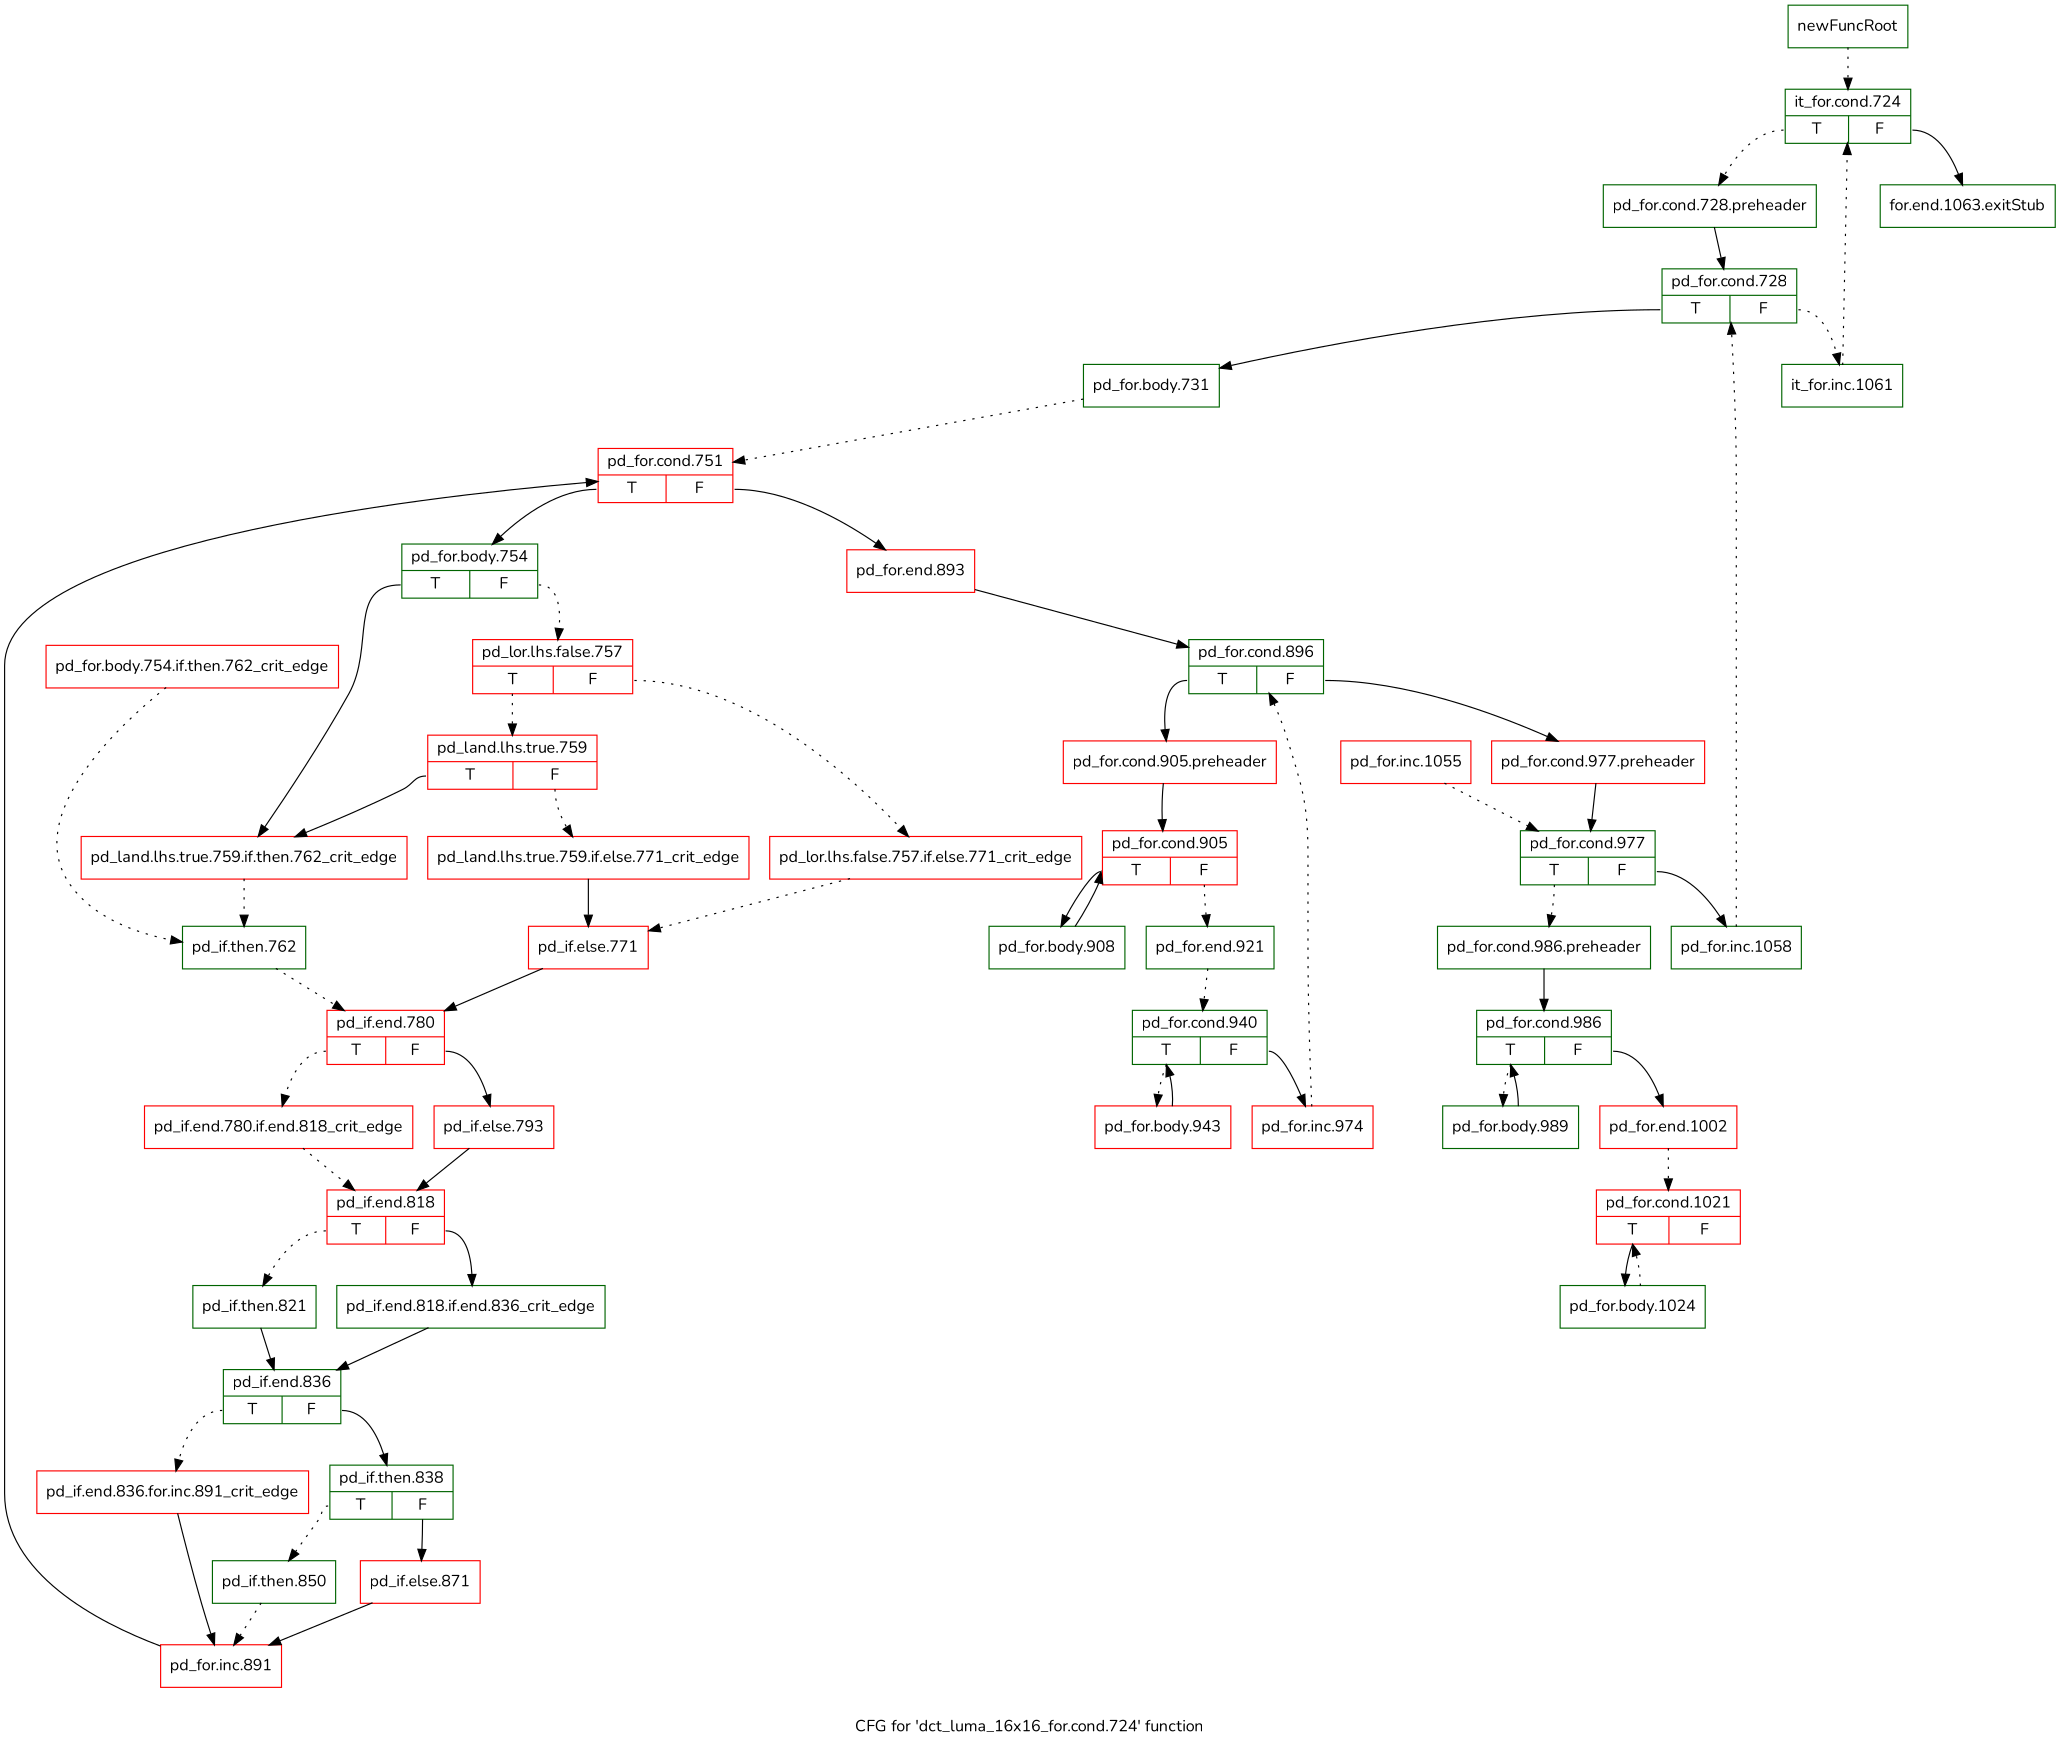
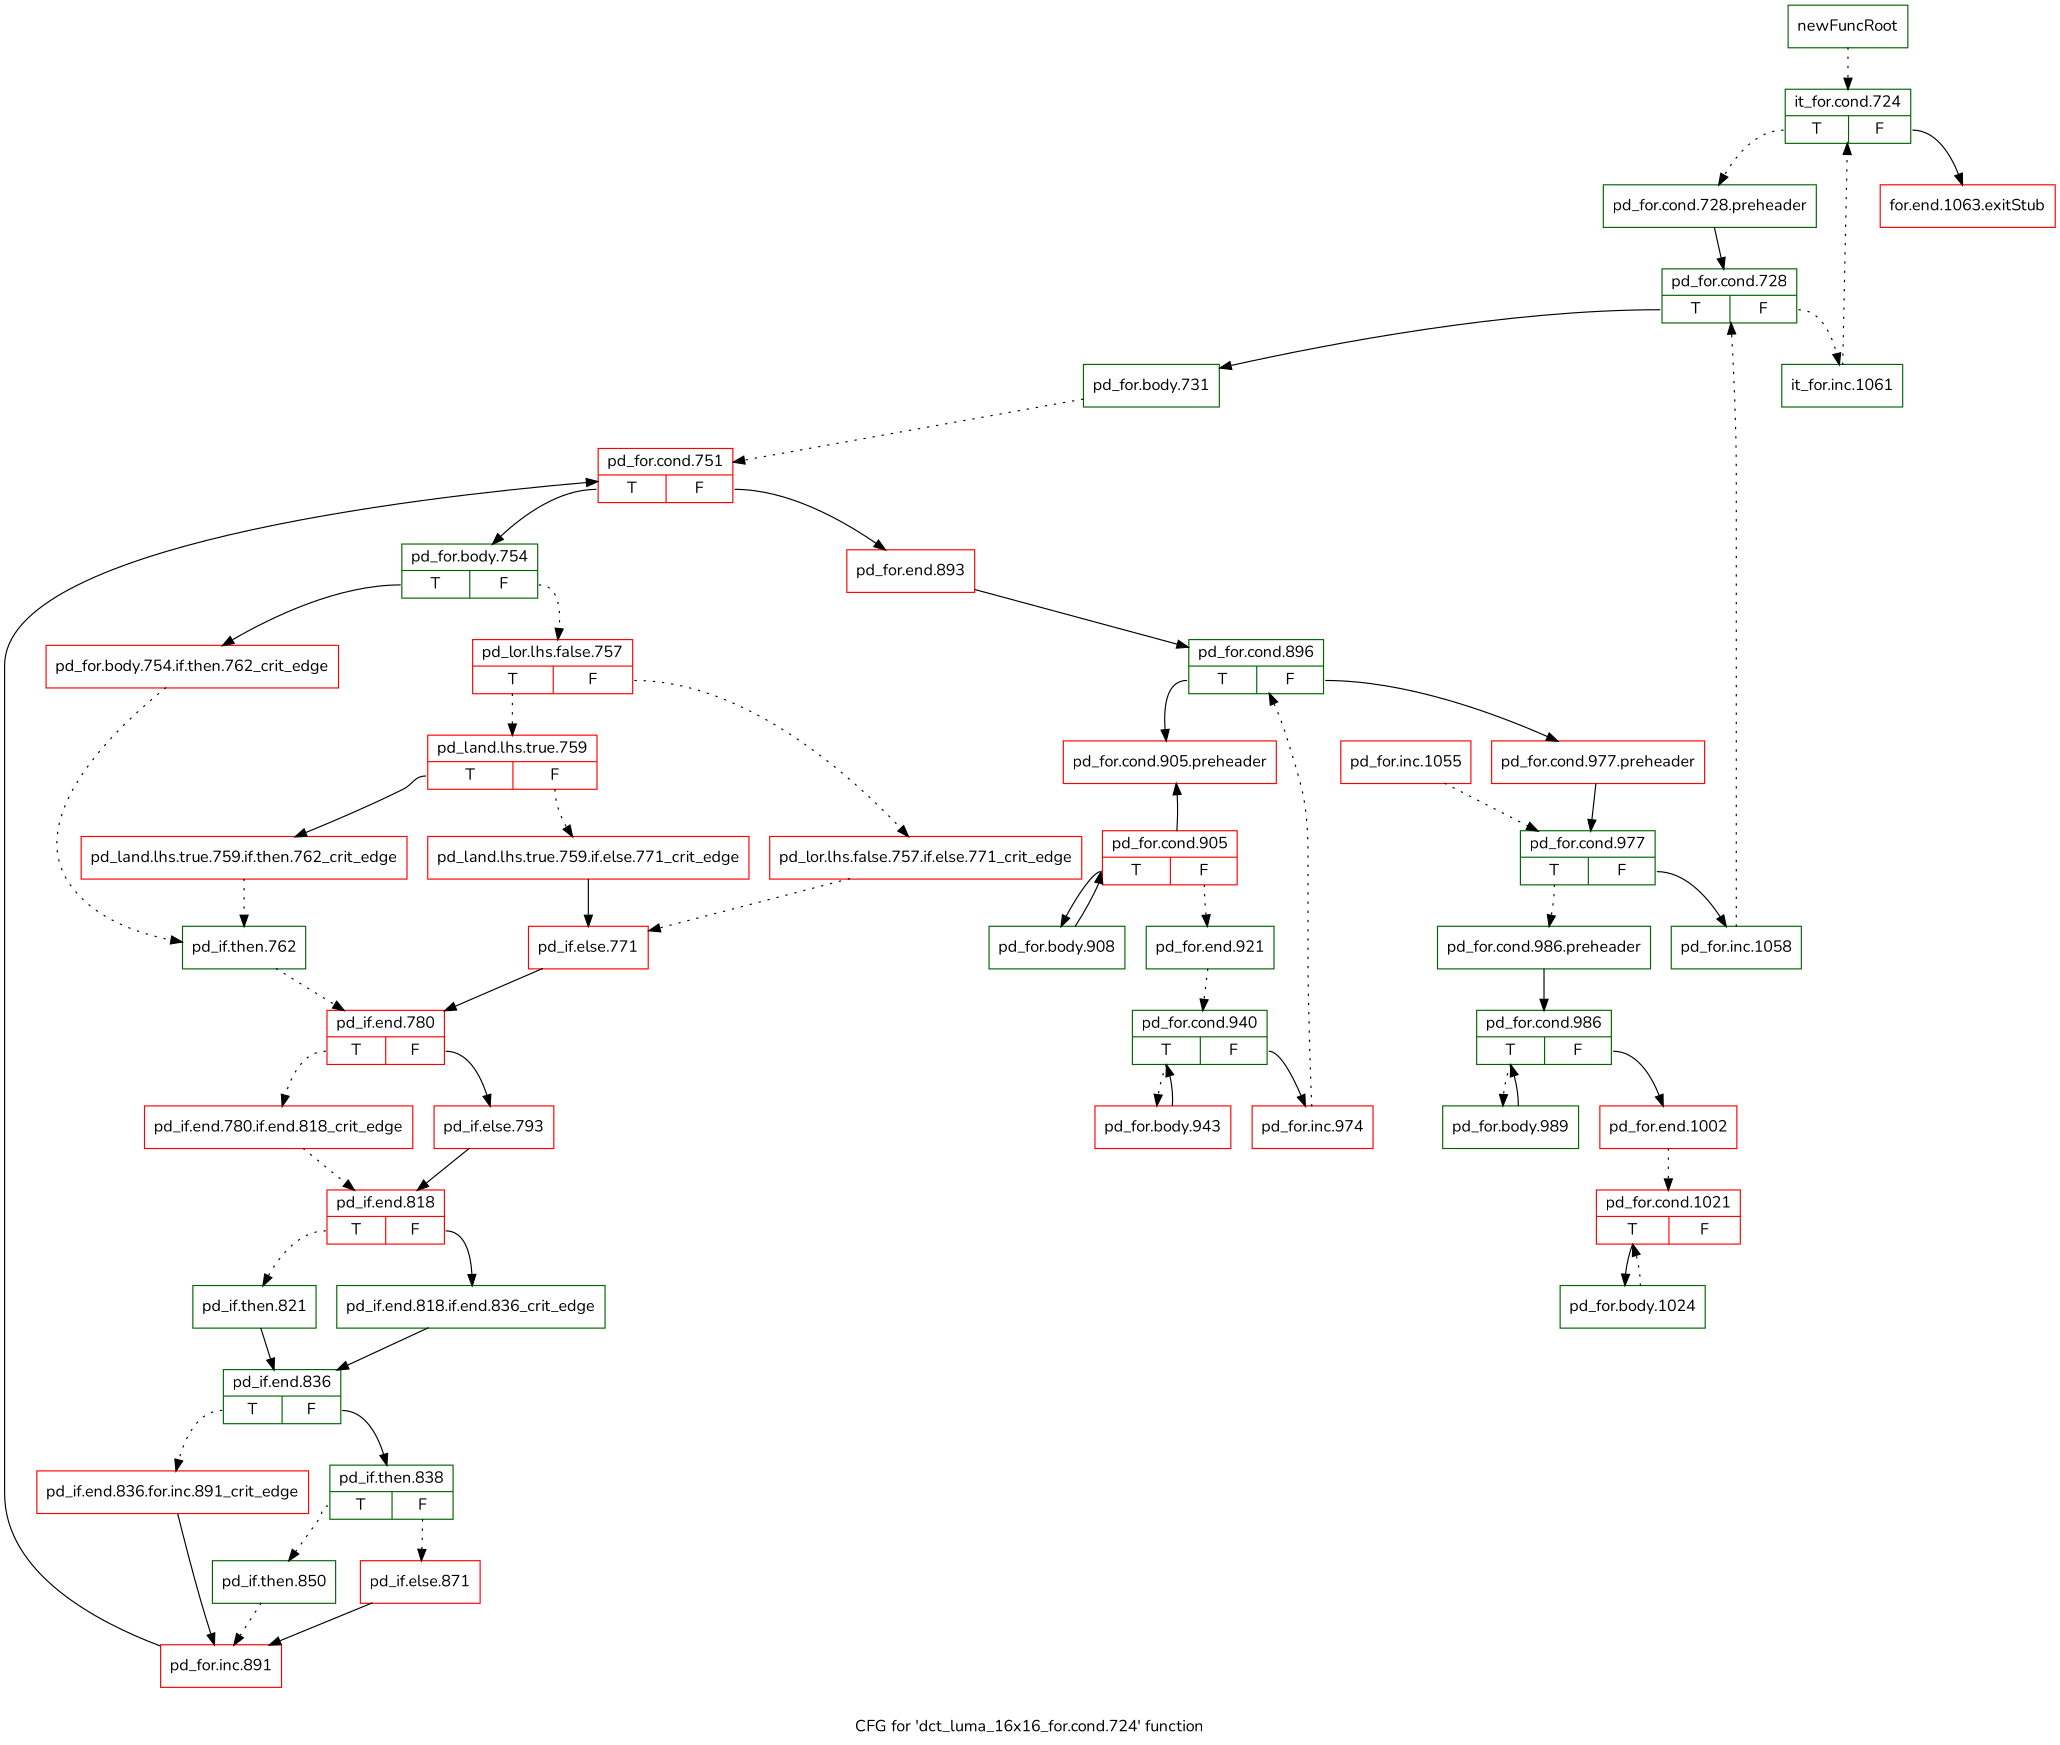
  digraph {
    fontname=Nunito
    label="CFG for 'dct_luma_16x16_for.cond.724' function"
    node [color=darkgreen fontname=Nunito shape=record]
    edge [fontname=Nunito style=solid]
    n1 [label="{newFuncRoot}"]
    n2 [label="{it_for.cond.724|{<s0>T|<s1>F}}"]
-   n3 [label="{for.end.1063.exitStub}"]
+   n3 [color=red label="{for.end.1063.exitStub}"]
    n4 [label="{pd_for.cond.728.preheader}"]
    n5 [label="{pd_for.cond.728|{<s0>T|<s1>F}}"]
    n6 [label="{pd_for.body.731}"]
    n7 [label="{it_for.inc.1061}"]
    n8 [color=red label="{pd_for.cond.751|{<s0>T|<s1>F}}"]
    n9 [label="{pd_for.body.754|{<s0>T|<s1>F}}"]
    n10 [color=red label="{pd_for.end.893}"]
    n11 [color=red label="{pd_for.body.754.if.then.762_crit_edge}"]
    n12 [color=red label="{pd_lor.lhs.false.757|{<s0>T|<s1>F}}"]
    n13 [label="{pd_for.cond.896|{<s0>T|<s1>F}}"]
    n14 [label="{pd_if.then.762}"]
    n15 [color=red label="{pd_land.lhs.true.759|{<s0>T|<s1>F}}"]
    n16 [color=red label="{pd_lor.lhs.false.757.if.else.771_crit_edge}"]
    n17 [color=red label="{pd_for.cond.905.preheader}"]
    n18 [color=red label="{pd_for.cond.977.preheader}"]
    n19 [color=red label="{pd_for.cond.905|{<s0>T|<s1>F}}"]
    n20 [label="{pd_for.cond.977|{<s0>T|<s1>F}}"]
    n21 [label="{pd_for.body.908}"]
    n22 [label="{pd_for.end.921}"]
    n23 [label="{pd_for.cond.986.preheader}"]
    n24 [label="{pd_for.inc.1058}"]
    n25 [label="{pd_for.cond.986|{<s0>T|<s1>F}}"]
    n26 [label="{pd_for.body.989}"]
    n27 [color=red label="{pd_for.end.1002}"]
    n28 [color=red label="{pd_for.cond.1021|{<s0>T|<s1>F}}"]
    n29 [label="{pd_for.body.1024}"]
    n30 [color=red label="{pd_for.inc.1055}"]
    n31 [label="{pd_for.cond.940|{<s0>T|<s1>F}}"]
    n32 [color=red label="{pd_for.body.943}"]
    n33 [color=red label="{pd_for.inc.974}"]
    n34 [color=red label="{pd_if.end.780|{<s0>T|<s1>F}}"]
    n35 [color=red label="{pd_land.lhs.true.759.if.then.762_crit_edge}"]
    n36 [color=red label="{pd_land.lhs.true.759.if.else.771_crit_edge}"]
    n37 [color=red label="{pd_if.else.771}"]
    n38 [color=red label="{pd_if.end.780.if.end.818_crit_edge}"]
    n39 [color=red label="{pd_if.else.793}"]
    n40 [color=red label="{pd_if.end.818|{<s0>T|<s1>F}}"]
    n41 [label="{pd_if.then.821}"]
    n42 [label="{pd_if.end.818.if.end.836_crit_edge}"]
    n43 [label="{pd_if.end.836|{<s0>T|<s1>F}}"]
    n44 [color=red label="{pd_if.end.836.for.inc.891_crit_edge}"]
    n45 [label="{pd_if.then.838|{<s0>T|<s1>F}}"]
    n46 [color=red label="{pd_for.inc.891}"]
    n47 [label="{pd_if.then.850}"]
    n48 [color=red label="{pd_if.else.871}"]
    n1 -> n2 [style=dotted]
    n2 -> n3 [tailport=s1]
    n2 -> n4 [style=dotted tailport=s0]
    n4 -> n5
    n5 -> n6 [tailport=s0]
    n5 -> n7 [style=dotted tailport=s1]
    n6 -> n8 [style=dotted]
    n7 -> n2 [style=dotted]
    n8 -> n9 [tailport=s0]
    n8 -> n10 [tailport=s1]
-   n9 -> n35 [tailport=s0]
+   n9 -> n11 [tailport=s0]
    n9 -> n12 [style=dotted tailport=s1]
    n10 -> n13
    n11 -> n14 [style=dotted]
    n12 -> n15 [style=dotted tailport=s0]
    n12 -> n16 [style=dotted tailport=s1]
    n13 -> n17 [tailport=s0]
    n13 -> n18 [tailport=s1]
    n14 -> n34 [style=dotted]
    n15 -> n35 [tailport=s0]
    n15 -> n36 [style=dotted tailport=s1]
    n16 -> n37 [style=dotted]
-   n17 -> n19
+   n19 -> n17
    n18 -> n20
    n19 -> n21 [tailport=s0]
    n19 -> n22 [style=dotted tailport=s1]
    n20 -> n23 [style=dotted tailport=s0]
    n20 -> n24 [tailport=s1]
    n21 -> n19
    n22 -> n31 [style=dotted]
    n23 -> n25
    n24 -> n5 [style=dotted]
    n25 -> n26 [style=dotted tailport=s0]
    n25 -> n27 [tailport=s1]
    n26 -> n25
    n27 -> n28 [style=dotted]
    n28 -> n29 [tailport=s0]
    n29 -> n28 [style=dotted]
    n30 -> n20 [style=dotted]
    n31 -> n32 [style=dotted tailport=s0]
    n31 -> n33 [tailport=s1]
    n32 -> n31
    n33 -> n13 [style=dotted]
    n34 -> n38 [style=dotted tailport=s0]
    n34 -> n39 [tailport=s1]
    n35 -> n14 [style=dotted]
    n36 -> n37
    n37 -> n34
    n38 -> n40 [style=dotted]
    n39 -> n40
    n40 -> n41 [style=dotted tailport=s0]
    n40 -> n42 [tailport=s1]
    n41 -> n43
    n42 -> n43
    n43 -> n44 [style=dotted tailport=s0]
    n43 -> n45 [tailport=s1]
    n44 -> n46
    n45 -> n47 [style=dotted tailport=s0]
-   n45 -> n48 [tailport=s1]
+   n45 -> n48 [style=dotted tailport=s1]
    n46 -> n8
    n47 -> n46 [style=dotted]
    n48 -> n46
  }
